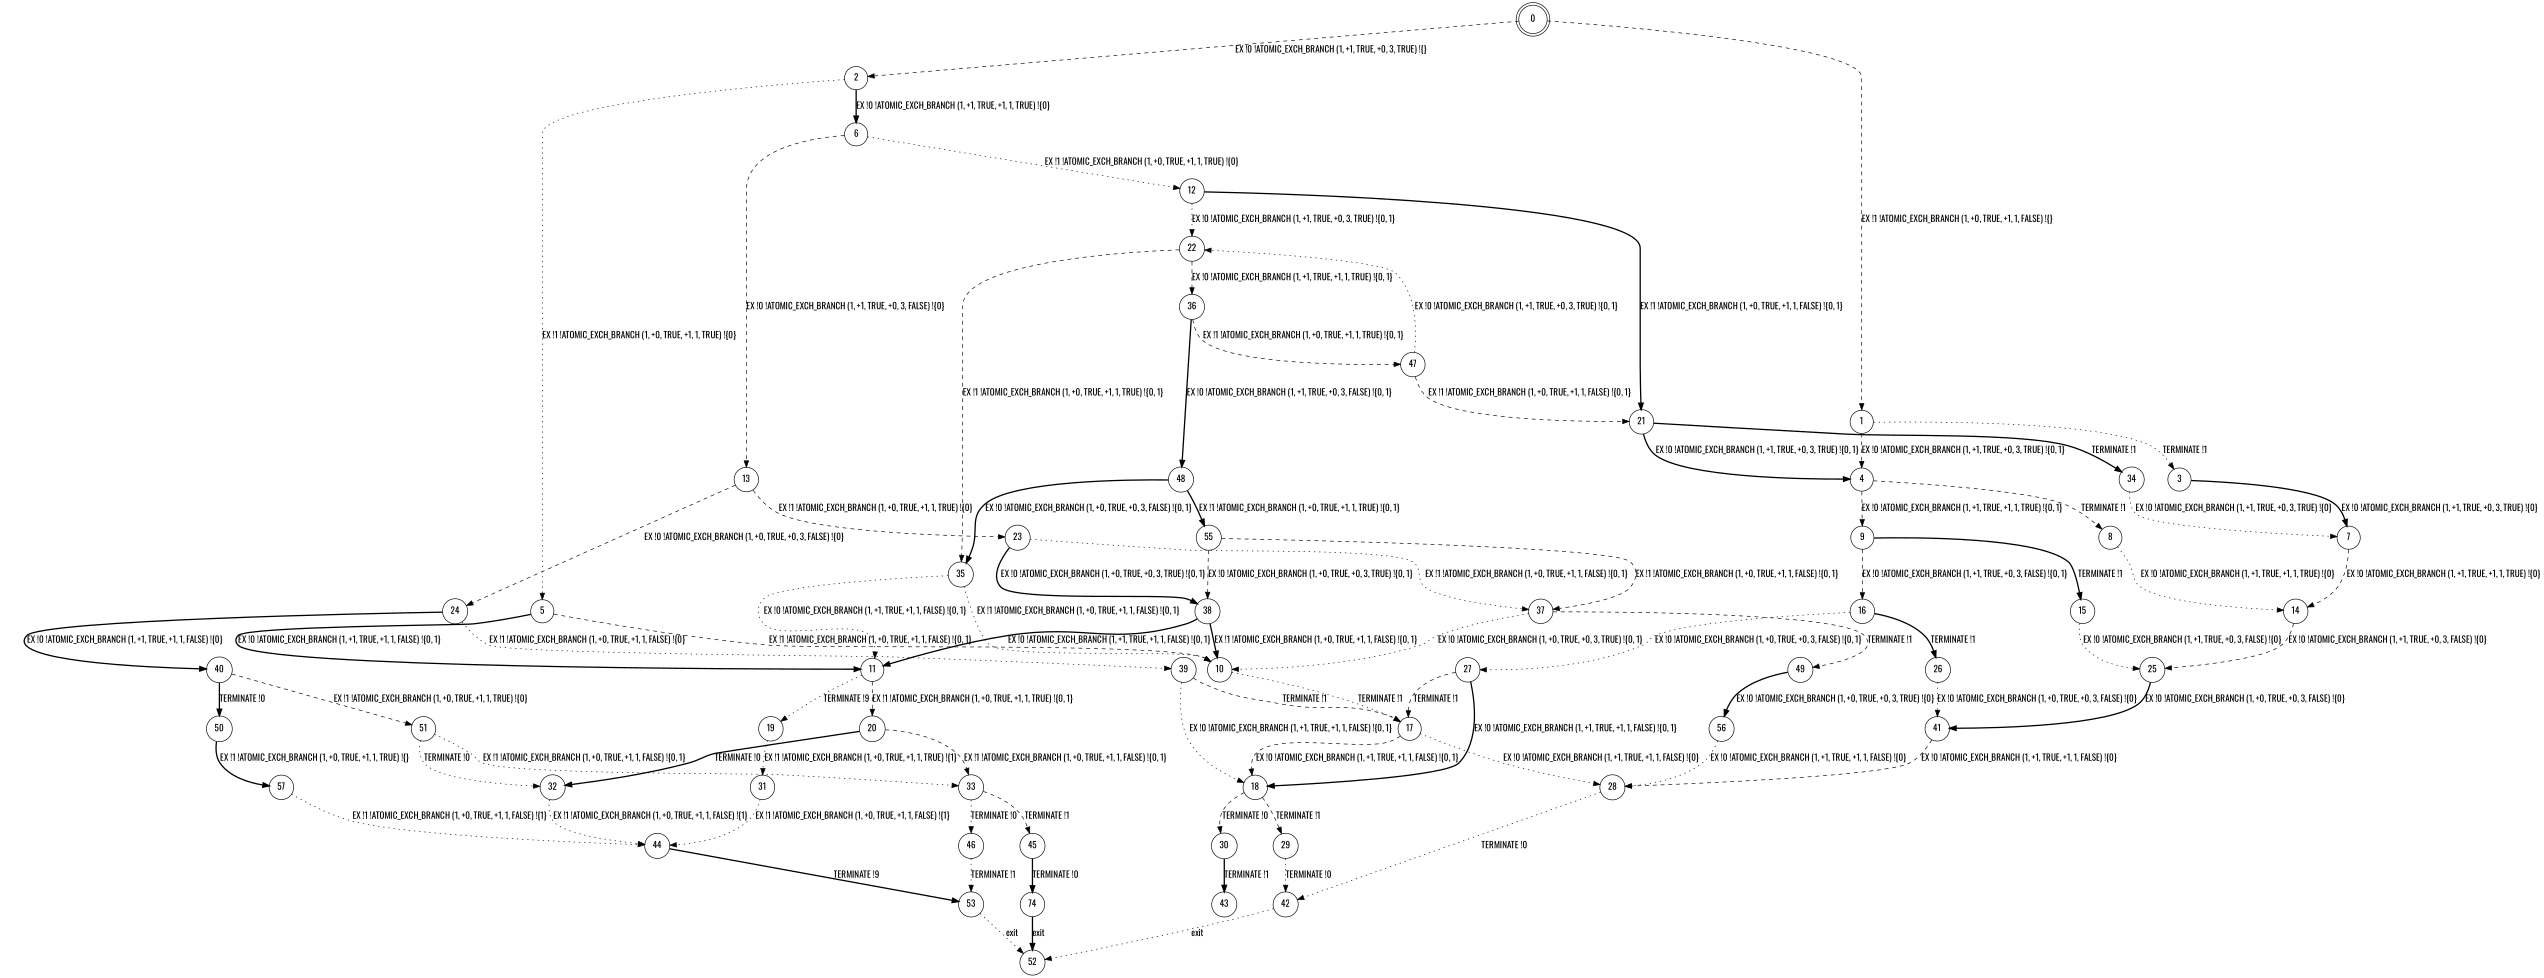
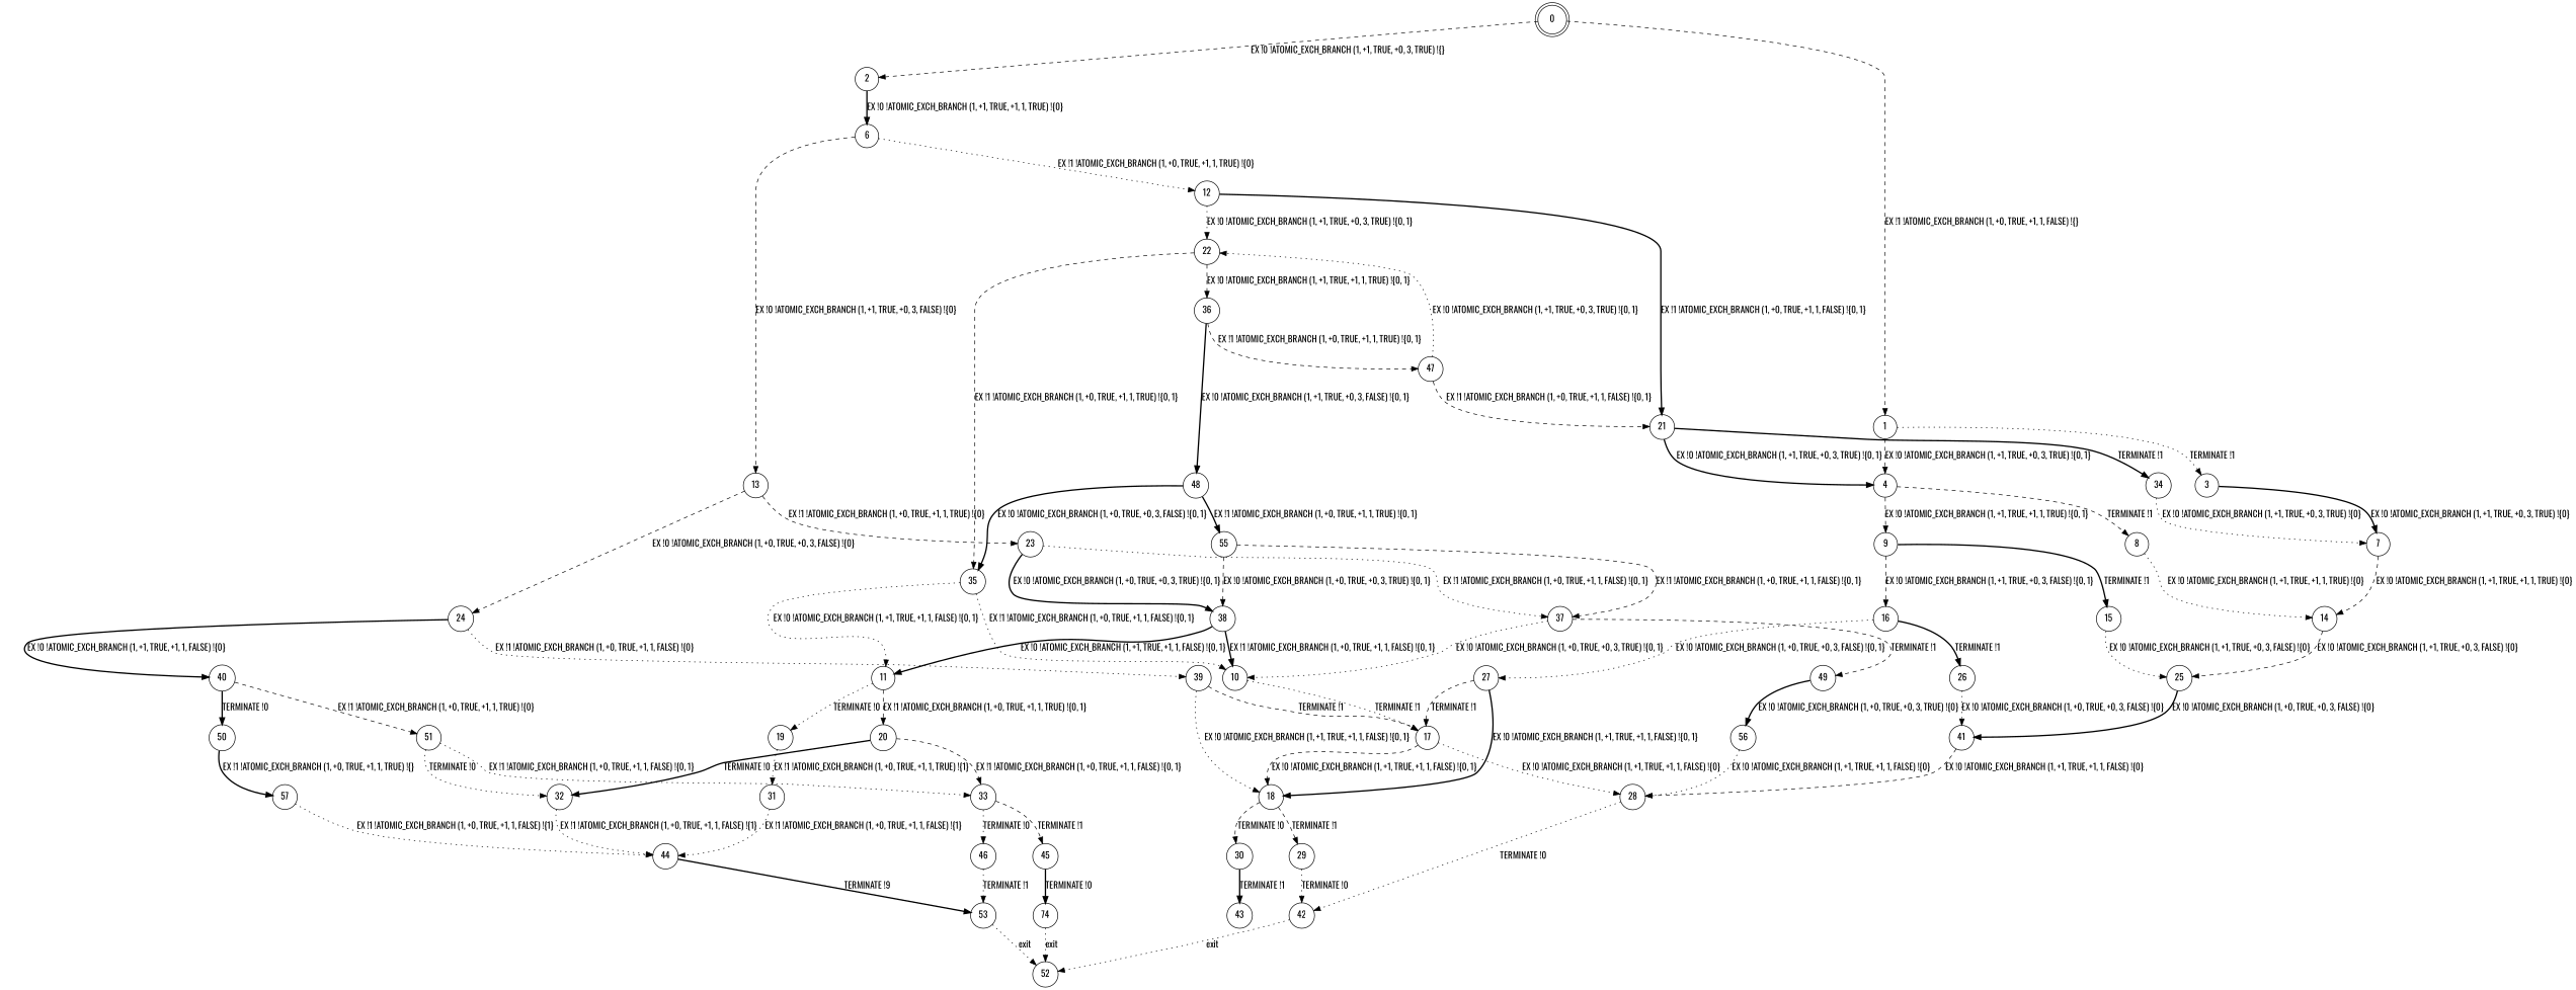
  digraph {
    fontname=Oswald
    node [fontname=Oswald shape=circle]
    edge [fontname=Oswald style=dotted]
    0 [peripheries=2]
    1
    2
    3
    4
-   5
    6
    7
    8
    9
    10
    11
    12
    13
    14
    15
    16
    17
    19
    20
    21
    22
    23
    24
    25
    26
    27
    18
    28
    29
    30
    31
    32
    33
    34
    35
    36
    37
    38
    39
    40
    41
    42
    43
    44
    45
    46
    47
    48
    49
    50
    51
    52
    53
    n55 [label=74]
    55
    56
    57
    0 -> 1 [label="EX !1 !ATOMIC_EXCH_BRANCH (1, +0, TRUE, +1, 1, FALSE) !{}" style=dashed]
    0 -> 2 [label="EX !0 !ATOMIC_EXCH_BRANCH (1, +1, TRUE, +0, 3, TRUE) !{}" style=dashed]
    1 -> 3 [label="TERMINATE !1"]
    1 -> 4 [label="EX !0 !ATOMIC_EXCH_BRANCH (1, +1, TRUE, +0, 3, TRUE) !{0, 1}" style=dashed]
-   2 -> 5 [label="EX !1 !ATOMIC_EXCH_BRANCH (1, +0, TRUE, +1, 1, TRUE) !{0}"]
    2 -> 6 [label="EX !0 !ATOMIC_EXCH_BRANCH (1, +1, TRUE, +1, 1, TRUE) !{0}" style=bold]
    3 -> 7 [label="EX !0 !ATOMIC_EXCH_BRANCH (1, +1, TRUE, +0, 3, TRUE) !{0}" style=bold]
    4 -> 8 [label="TERMINATE !1" style=dashed]
    4 -> 9 [label="EX !0 !ATOMIC_EXCH_BRANCH (1, +1, TRUE, +1, 1, TRUE) !{0, 1}" style=dashed]
-   5 -> 10 [label="EX !1 !ATOMIC_EXCH_BRANCH (1, +0, TRUE, +1, 1, FALSE) !{0, 1}" style=dashed]
-   5 -> 11 [label="EX !0 !ATOMIC_EXCH_BRANCH (1, +1, TRUE, +1, 1, FALSE) !{0, 1}" style=bold]
    6 -> 12 [label="EX !1 !ATOMIC_EXCH_BRANCH (1, +0, TRUE, +1, 1, TRUE) !{0}"]
    6 -> 13 [label="EX !0 !ATOMIC_EXCH_BRANCH (1, +1, TRUE, +0, 3, FALSE) !{0}" style=dashed]
    7 -> 14 [label="EX !0 !ATOMIC_EXCH_BRANCH (1, +1, TRUE, +1, 1, TRUE) !{0}" style=dashed]
    8 -> 14 [label="EX !0 !ATOMIC_EXCH_BRANCH (1, +1, TRUE, +1, 1, TRUE) !{0}"]
    9 -> 15 [label="TERMINATE !1" style=bold]
    9 -> 16 [label="EX !0 !ATOMIC_EXCH_BRANCH (1, +1, TRUE, +0, 3, FALSE) !{0, 1}" style=dashed]
    10 -> 17 [label="TERMINATE !1"]
-   11 -> 19 [label="TERMINATE !9"]
+   11 -> 19 [label="TERMINATE !0"]
    11 -> 20 [label="EX !1 !ATOMIC_EXCH_BRANCH (1, +0, TRUE, +1, 1, TRUE) !{0, 1}" style=dashed]
    12 -> 21 [label="EX !1 !ATOMIC_EXCH_BRANCH (1, +0, TRUE, +1, 1, FALSE) !{0, 1}" style=bold]
    12 -> 22 [label="EX !0 !ATOMIC_EXCH_BRANCH (1, +1, TRUE, +0, 3, TRUE) !{0, 1}"]
    13 -> 23 [label="EX !1 !ATOMIC_EXCH_BRANCH (1, +0, TRUE, +1, 1, TRUE) !{0}" style=dashed]
    13 -> 24 [label="EX !0 !ATOMIC_EXCH_BRANCH (1, +0, TRUE, +0, 3, FALSE) !{0}" style=dashed]
    14 -> 25 [label="EX !0 !ATOMIC_EXCH_BRANCH (1, +1, TRUE, +0, 3, FALSE) !{0}" style=dashed]
    15 -> 25 [label="EX !0 !ATOMIC_EXCH_BRANCH (1, +1, TRUE, +0, 3, FALSE) !{0}"]
    16 -> 26 [label="TERMINATE !1" style=bold]
    16 -> 27 [label="EX !0 !ATOMIC_EXCH_BRANCH (1, +0, TRUE, +0, 3, FALSE) !{0, 1}"]
    17 -> 18 [label="EX !0 !ATOMIC_EXCH_BRANCH (1, +1, TRUE, +1, 1, FALSE) !{0, 1}" style=dashed]
    17 -> 28 [label="EX !0 !ATOMIC_EXCH_BRANCH (1, +1, TRUE, +1, 1, FALSE) !{0}"]
    19 -> 31 [label="EX !1 !ATOMIC_EXCH_BRANCH (1, +0, TRUE, +1, 1, TRUE) !{1}"]
    20 -> 32 [label="TERMINATE !0" style=bold]
    20 -> 33 [label="EX !1 !ATOMIC_EXCH_BRANCH (1, +0, TRUE, +1, 1, FALSE) !{0, 1}" style=dashed]
    21 -> 4 [label="EX !0 !ATOMIC_EXCH_BRANCH (1, +1, TRUE, +0, 3, TRUE) !{0, 1}" style=bold]
    21 -> 34 [label="TERMINATE !1" style=bold]
    22 -> 35 [label="EX !1 !ATOMIC_EXCH_BRANCH (1, +0, TRUE, +1, 1, TRUE) !{0, 1}" style=dashed]
    22 -> 36 [label="EX !0 !ATOMIC_EXCH_BRANCH (1, +1, TRUE, +1, 1, TRUE) !{0, 1}" style=dashed]
    23 -> 37 [label="EX !1 !ATOMIC_EXCH_BRANCH (1, +0, TRUE, +1, 1, FALSE) !{0, 1}"]
    23 -> 38 [label="EX !0 !ATOMIC_EXCH_BRANCH (1, +0, TRUE, +0, 3, TRUE) !{0, 1}" style=bold]
    24 -> 39 [label="EX !1 !ATOMIC_EXCH_BRANCH (1, +0, TRUE, +1, 1, FALSE) !{0}"]
    24 -> 40 [label="EX !0 !ATOMIC_EXCH_BRANCH (1, +1, TRUE, +1, 1, FALSE) !{0}" style=bold]
    25 -> 41 [label="EX !0 !ATOMIC_EXCH_BRANCH (1, +0, TRUE, +0, 3, FALSE) !{0}" style=bold]
    26 -> 41 [label="EX !0 !ATOMIC_EXCH_BRANCH (1, +0, TRUE, +0, 3, FALSE) !{0}"]
    27 -> 17 [label="TERMINATE !1" style=dashed]
    27 -> 18 [label="EX !0 !ATOMIC_EXCH_BRANCH (1, +1, TRUE, +1, 1, FALSE) !{0, 1}" style=bold]
    18 -> 29 [label="TERMINATE !1" style=dashed]
    18 -> 30 [label="TERMINATE !0" style=dashed]
    28 -> 42 [label="TERMINATE !0"]
    29 -> 42 [label="TERMINATE !0"]
    30 -> 43 [label="TERMINATE !1" style=bold]
    31 -> 44 [label="EX !1 !ATOMIC_EXCH_BRANCH (1, +0, TRUE, +1, 1, FALSE) !{1}"]
    32 -> 44 [label="EX !1 !ATOMIC_EXCH_BRANCH (1, +0, TRUE, +1, 1, FALSE) !{1}"]
    33 -> 45 [label="TERMINATE !1" style=dashed]
    33 -> 46 [label="TERMINATE !0"]
    34 -> 7 [label="EX !0 !ATOMIC_EXCH_BRANCH (1, +1, TRUE, +0, 3, TRUE) !{0}"]
    35 -> 10 [label="EX !1 !ATOMIC_EXCH_BRANCH (1, +0, TRUE, +1, 1, FALSE) !{0, 1}"]
    35 -> 11 [label="EX !0 !ATOMIC_EXCH_BRANCH (1, +1, TRUE, +1, 1, FALSE) !{0, 1}"]
    36 -> 47 [label="EX !1 !ATOMIC_EXCH_BRANCH (1, +0, TRUE, +1, 1, TRUE) !{0, 1}" style=dashed]
    36 -> 48 [label="EX !0 !ATOMIC_EXCH_BRANCH (1, +1, TRUE, +0, 3, FALSE) !{0, 1}" style=bold]
    37 -> 10 [label="EX !0 !ATOMIC_EXCH_BRANCH (1, +0, TRUE, +0, 3, TRUE) !{0, 1}"]
    37 -> 49 [label="TERMINATE !1" style=dashed]
    38 -> 10 [label="EX !1 !ATOMIC_EXCH_BRANCH (1, +0, TRUE, +1, 1, FALSE) !{0, 1}" style=bold]
    38 -> 11 [label="EX !0 !ATOMIC_EXCH_BRANCH (1, +1, TRUE, +1, 1, FALSE) !{0, 1}" style=bold]
    39 -> 17 [label="TERMINATE !1" style=dashed]
    39 -> 18 [label="EX !0 !ATOMIC_EXCH_BRANCH (1, +1, TRUE, +1, 1, FALSE) !{0, 1}"]
    40 -> 50 [label="TERMINATE !0" style=bold]
    40 -> 51 [label="EX !1 !ATOMIC_EXCH_BRANCH (1, +0, TRUE, +1, 1, TRUE) !{0}" style=dashed]
    41 -> 28 [label="EX !0 !ATOMIC_EXCH_BRANCH (1, +1, TRUE, +1, 1, FALSE) !{0}" style=dashed]
    42 -> 52 [label=exit]
    44 -> 53 [label="TERMINATE !9" style=bold]
    45 -> n55 [label="TERMINATE !0" style=bold]
    46 -> 53 [label="TERMINATE !1"]
    47 -> 21 [label="EX !1 !ATOMIC_EXCH_BRANCH (1, +0, TRUE, +1, 1, FALSE) !{0, 1}" style=dashed]
    47 -> 22 [label="EX !0 !ATOMIC_EXCH_BRANCH (1, +1, TRUE, +0, 3, TRUE) !{0, 1}"]
    48 -> 35 [label="EX !0 !ATOMIC_EXCH_BRANCH (1, +0, TRUE, +0, 3, FALSE) !{0, 1}" style=bold]
    48 -> 55 [label="EX !1 !ATOMIC_EXCH_BRANCH (1, +0, TRUE, +1, 1, TRUE) !{0, 1}" style=bold]
    49 -> 56 [label="EX !0 !ATOMIC_EXCH_BRANCH (1, +0, TRUE, +0, 3, TRUE) !{0}" style=bold]
    50 -> 57 [label="EX !1 !ATOMIC_EXCH_BRANCH (1, +0, TRUE, +1, 1, TRUE) !{}" style=bold]
    51 -> 32 [label="TERMINATE !0"]
    51 -> 33 [label="EX !1 !ATOMIC_EXCH_BRANCH (1, +0, TRUE, +1, 1, FALSE) !{0, 1}"]
    53 -> 52 [label=exit]
-   n55 -> 52 [label=exit style=bold]
+   n55 -> 52 [label=exit]
    55 -> 37 [label="EX !1 !ATOMIC_EXCH_BRANCH (1, +0, TRUE, +1, 1, FALSE) !{0, 1}" style=dashed]
    55 -> 38 [label="EX !0 !ATOMIC_EXCH_BRANCH (1, +0, TRUE, +0, 3, TRUE) !{0, 1}" style=dashed]
    56 -> 28 [label="EX !0 !ATOMIC_EXCH_BRANCH (1, +1, TRUE, +1, 1, FALSE) !{0}"]
    57 -> 44 [label="EX !1 !ATOMIC_EXCH_BRANCH (1, +0, TRUE, +1, 1, FALSE) !{1}"]
  }
